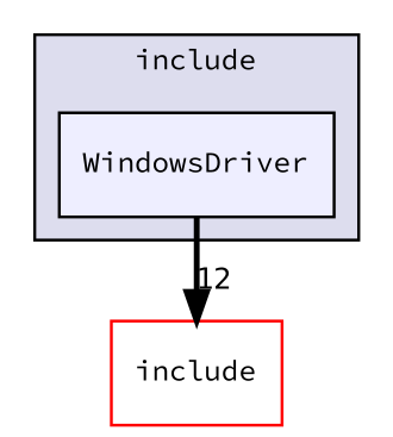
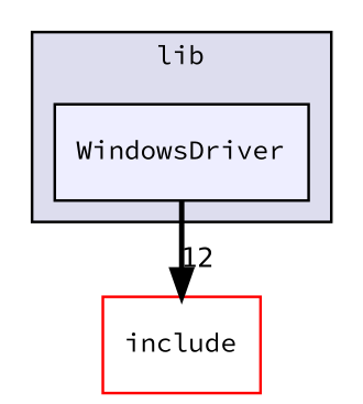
  digraph {
    compound=true
    fontname="Source Code Pro"
    node [fontname="Source Code Pro" fontsize=10 shape=box]
    n1 [fillcolor="#eeeeff" label=WindowsDriver pencolor=black style=filled]
    n2 [color=red label=include]
    subgraph cluster_1 {
      bgcolor="#ddddee"
      fontsize=10
-     label=include
+     label=lib
      pencolor=black
      n1
    }
    n1 -> n2 [headlabel=12 labeldistance=1.5 labelfontname=Helvetica labelfontsize=10 style=bold fontname="Source Code Pro"]
  }
